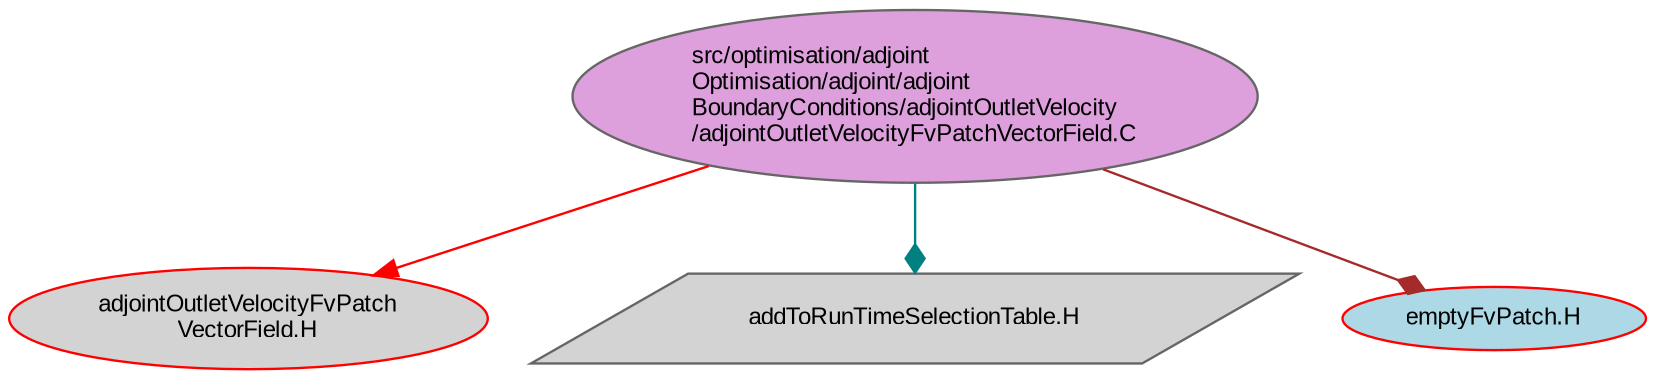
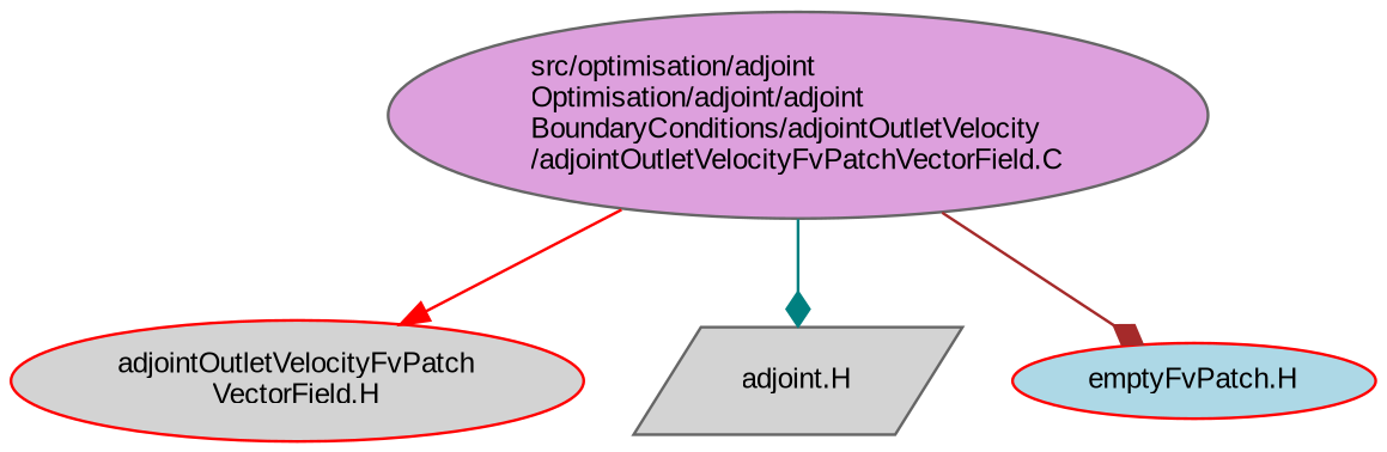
  digraph {
    fontname="Liberation Sans"
    node [color=red fillcolor=lightgrey fontname="Liberation Sans" fontsize=10 shape=ellipse style=filled]
    edge [fontname="Liberation Sans" fontsize=10 labelfontname=Helvetica labelfontsize=10 style=solid arrowhead=diamond]
    n1 [color=gray40 fillcolor=plum fontcolor=black height=0.2 label="src/optimisation/adjoint\lOptimisation/adjoint/adjoint\lBoundaryConditions/adjointOutletVelocity\l/adjointOutletVelocityFvPatchVectorField.C" width=0.4]
    n2 [height=0.2 label="adjointOutletVelocityFvPatch\lVectorField.H" width=0.4]
-   n3 [color=grey40 height=0.2 label="addToRunTimeSelectionTable.H" shape=parallelogram width=0.4]
+   n3 [color=grey40 height=0.2 label="adjoint.H" shape=parallelogram width=0.4]
    n4 [fillcolor=lightblue height=0.2 label="emptyFvPatch.H" width=0.4]
    n1 -> n2 [color=red arrowhead=normal]
    n1 -> n3 [color=teal]
    n1 -> n4 [color=brown]
  }
